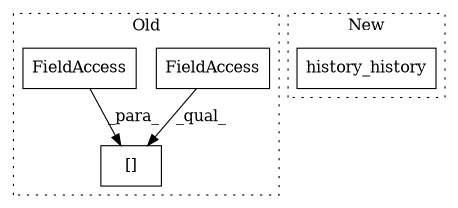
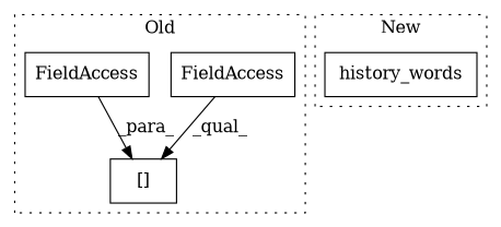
  digraph {
    node [a=22 shape=box]
    n1 [a=2 l="22,1" label="[]" s="15830,15865"]
    n2 [l=21 label=FieldAccess s=15830]
    n3 [l=13 label=FieldAccess s=15852]
-   n4 [a=32 l="14,1" label=history_history s="15111,15135"]
+   n4 [a=32 l="14,1" label=history_words s="15111,15135"]
    subgraph cluster_1 {
      label=Old
      style=dotted
      n1
      n2
      n3
    }
    subgraph cluster_2 {
      label=New
      style=dotted
      n4
    }
    n2 -> n1 [label=_qual_]
    n3 -> n1 [label=_para_]
  }
